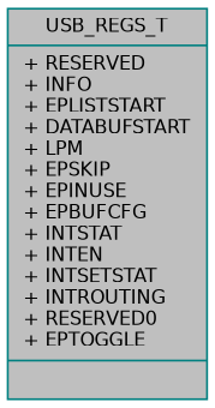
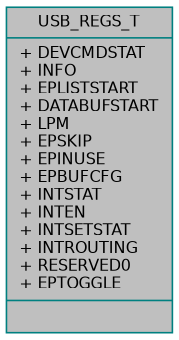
  digraph {
-   n1 [color=teal fillcolor=grey75 fontcolor=black fontname=Helvetica fontsize=10 height=0.2 label="{USB_REGS_T\n|+ RESERVED\l+ INFO\l+ EPLISTSTART\l+ DATABUFSTART\l+ LPM\l+ EPSKIP\l+ EPINUSE\l+ EPBUFCFG\l+ INTSTAT\l+ INTEN\l+ INTSETSTAT\l+ INTROUTING\l+ RESERVED0\l+ EPTOGGLE\l|}" shape=record style=filled width=0.4]
+   n1 [color=teal fillcolor=grey75 fontcolor=black fontname=Helvetica fontsize=10 height=0.2 label="{USB_REGS_T\n|+ DEVCMDSTAT\l+ INFO\l+ EPLISTSTART\l+ DATABUFSTART\l+ LPM\l+ EPSKIP\l+ EPINUSE\l+ EPBUFCFG\l+ INTSTAT\l+ INTEN\l+ INTSETSTAT\l+ INTROUTING\l+ RESERVED0\l+ EPTOGGLE\l|}" shape=record style=filled width=0.4]
  }
